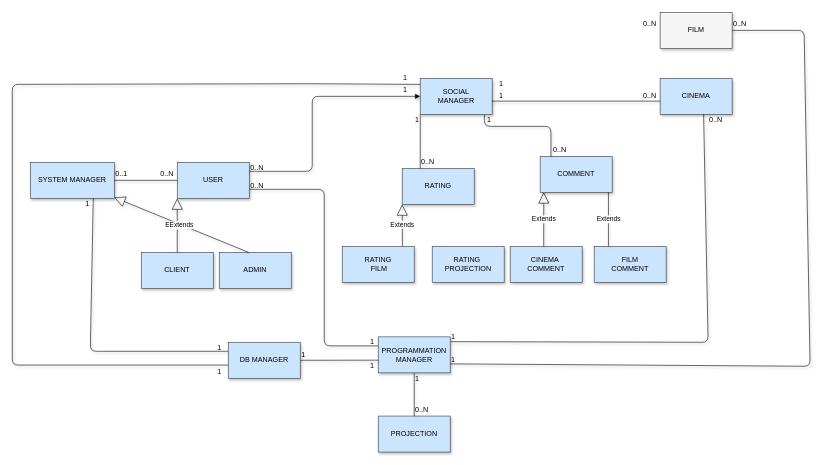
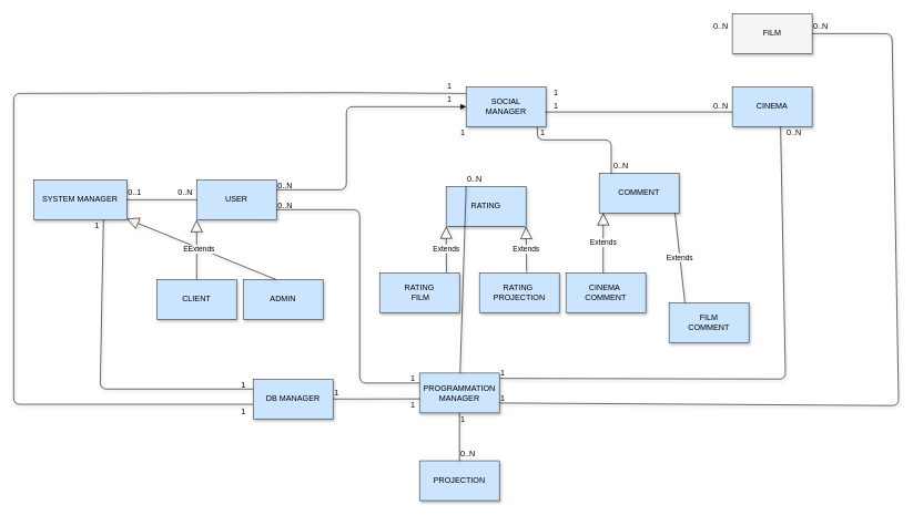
  <mxCell id="0" />
  <mxCell id="1" parent="0" />
  <mxCell id="2" value="PROJECTION" style="rounded=0;whiteSpace=wrap;html=1;fillColor=#cce5ff;strokeColor=#36393d;shadow=1;" vertex="1" parent="1"><mxGeometry x="630" y="693" width="120" height="60" as="geometry" /></mxCell>
  <mxCell id="3" value="PROGRAMMATION&lt;br&gt;MANAGER" style="rounded=0;whiteSpace=wrap;html=1;fillColor=#cce5ff;strokeColor=#36393d;shadow=1;" vertex="1" parent="1"><mxGeometry x="630" y="561" width="120" height="60" as="geometry" /></mxCell>
  <mxCell id="4" value="CINEMA" style="rounded=0;whiteSpace=wrap;html=1;fillColor=#cce5ff;strokeColor=#36393d;shadow=1;" vertex="1" parent="1"><mxGeometry x="1100" y="130" width="120" height="60" as="geometry" /></mxCell>
  <mxCell id="5" value="FILM" style="rounded=0;whiteSpace=wrap;html=1;fillColor=#f5f5f5;strokeColor=#36393d;shadow=1;" vertex="1" parent="1"><mxGeometry x="1100" y="20" width="120" height="60" as="geometry" /></mxCell>
- <mxCell id="6" value="FILM &lt;br&gt;COMMENT" style="rounded=0;whiteSpace=wrap;html=1;fillColor=#cce5ff;strokeColor=#36393d;shadow=1;" vertex="1" parent="1"><mxGeometry x="990" y="410" width="120" height="60" as="geometry" /></mxCell>
+ <mxCell id="6" value="FILM &lt;br&gt;COMMENT" style="rounded=0;whiteSpace=wrap;html=1;fillColor=#cce5ff;strokeColor=#36393d;shadow=1;" vertex="1" parent="1"><mxGeometry x="1005" y="455" width="120" height="60" as="geometry" /></mxCell>
  <mxCell id="7" value="CINEMA&amp;nbsp;&lt;br&gt;COMMENT" style="rounded=0;whiteSpace=wrap;html=1;fillColor=#cce5ff;strokeColor=#36393d;shadow=1;" vertex="1" parent="1"><mxGeometry x="850" y="410" width="120" height="60" as="geometry" /></mxCell>
  <mxCell id="8" value="RATING&amp;nbsp;&lt;br&gt;PROJECTION" style="rounded=0;whiteSpace=wrap;html=1;fillColor=#cce5ff;strokeColor=#36393d;shadow=1;" vertex="1" parent="1"><mxGeometry x="720" y="410" width="120" height="60" as="geometry" /></mxCell>
  <mxCell id="9" value="RATING&lt;br&gt;&amp;nbsp;FILM" style="rounded=0;whiteSpace=wrap;html=1;fillColor=#cce5ff;strokeColor=#36393d;shadow=1;" vertex="1" parent="1"><mxGeometry x="570" y="410" width="120" height="60" as="geometry" /></mxCell>
  <mxCell id="10" value="COMMENT" style="rounded=0;whiteSpace=wrap;html=1;fillColor=#cce5ff;strokeColor=#36393d;shadow=1;" vertex="1" parent="1"><mxGeometry x="900" y="260" width="120" height="60" as="geometry" /></mxCell>
  <mxCell id="11" value="RATING" style="rounded=0;whiteSpace=wrap;html=1;fillColor=#cce5ff;strokeColor=#36393d;shadow=1;" vertex="1" parent="1"><mxGeometry x="670" y="280" width="120" height="60" as="geometry" /></mxCell>
  <mxCell id="12" value="SOCIAL&lt;br&gt;MANAGER" style="rounded=0;whiteSpace=wrap;html=1;fillColor=#cce5ff;strokeColor=#36393d;shadow=1;" vertex="1" parent="1"><mxGeometry x="700" y="130" width="120" height="60" as="geometry" /></mxCell>
  <mxCell id="13" value="ADMIN" style="rounded=0;whiteSpace=wrap;html=1;fillColor=#cce5ff;strokeColor=#36393d;shadow=1;" vertex="1" parent="1"><mxGeometry x="365" y="420" width="120" height="60" as="geometry" /></mxCell>
  <mxCell id="14" value="CLIENT" style="rounded=0;whiteSpace=wrap;html=1;fillColor=#cce5ff;strokeColor=#36393d;shadow=1;" vertex="1" parent="1"><mxGeometry x="235" y="420" width="120" height="60" as="geometry" /></mxCell>
  <mxCell id="15" value="USER" style="rounded=0;whiteSpace=wrap;html=1;fillColor=#cce5ff;strokeColor=#36393d;shadow=1;" vertex="1" parent="1"><mxGeometry x="295" y="270" width="120" height="60" as="geometry" /></mxCell>
  <mxCell id="16" value="SYSTEM MANAGER" style="rounded=0;whiteSpace=wrap;html=1;fillColor=#cce5ff;strokeColor=#36393d;shadow=1;" vertex="1" parent="1"><mxGeometry x="50" y="270" width="140" height="60" as="geometry" /></mxCell>
  <mxCell id="17" value="" style="endArrow=none;html=1;exitX=1;exitY=0.5;exitDx=0;exitDy=0;entryX=0;entryY=0.5;entryDx=0;entryDy=0;shadow=1;" edge="1" parent="1" source="16" target="15"><mxGeometry width="50" height="50" relative="1" as="geometry"><mxPoint x="310" y="250" as="sourcePoint" /><mxPoint x="260" y="230" as="targetPoint" /></mxGeometry></mxCell>
  <mxCell id="18" value="" style="endArrow=block;html=1;entryX=0;entryY=0.5;entryDx=0;entryDy=0;exitX=1;exitY=0.25;exitDx=0;exitDy=0;shadow=1;" edge="1" parent="1" source="15" target="12"><mxGeometry width="50" height="50" relative="1" as="geometry"><mxPoint x="160" y="420" as="sourcePoint" /><mxPoint x="210" y="370" as="targetPoint" /><Array as="points"><mxPoint x="520" y="285" /><mxPoint x="520" y="160" /></Array></mxGeometry></mxCell>
  <mxCell id="19" value="Extends" style="endArrow=block;endSize=16;endFill=0;html=1;exitX=0.5;exitY=0;exitDx=0;exitDy=0;entryX=0;entryY=1.005;entryDx=0;entryDy=0;entryPerimeter=0;shadow=1;" edge="1" parent="1" source="14" target="15"><mxGeometry width="160" relative="1" as="geometry"><mxPoint x="365" y="590" as="sourcePoint" /><mxPoint x="306" y="332" as="targetPoint" /></mxGeometry></mxCell>
  <mxCell id="20" value="Extends" style="endArrow=block;endSize=16;endFill=0;html=1;exitX=0.412;exitY=0.006;exitDx=0;exitDy=0;exitPerimeter=0;shadow=1;" edge="1" parent="1" source="13" target="16"><mxGeometry width="160" relative="1" as="geometry"><mxPoint x="375" y="600" as="sourcePoint" /><mxPoint x="535" y="600" as="targetPoint" /></mxGeometry></mxCell>
  <mxCell id="21" value="Extends" style="endArrow=block;endSize=16;endFill=0;html=1;entryX=0;entryY=1.003;entryDx=0;entryDy=0;entryPerimeter=0;exitX=0.836;exitY=-0.012;exitDx=0;exitDy=0;exitPerimeter=0;shadow=1;" edge="1" parent="1" source="9" target="11"><mxGeometry width="160" relative="1" as="geometry"><mxPoint x="620" y="430" as="sourcePoint" /><mxPoint x="480" y="470" as="targetPoint" /></mxGeometry></mxCell>
+ <mxCell id="22" value="Extends" style="endArrow=block;endSize=16;endFill=0;html=1;entryX=1;entryY=1.011;entryDx=0;entryDy=0;exitX=0.591;exitY=-0.022;exitDx=0;exitDy=0;entryPerimeter=0;exitPerimeter=0;shadow=1;" edge="1" parent="1" source="8" target="11"><mxGeometry width="160" relative="1" as="geometry"><mxPoint x="780" y="420" as="sourcePoint" /><mxPoint x="490" y="480" as="targetPoint" /></mxGeometry></mxCell>
  <mxCell id="23" value="Extends" style="endArrow=block;endSize=16;endFill=0;html=1;exitX=0.466;exitY=0.003;exitDx=0;exitDy=0;exitPerimeter=0;shadow=1;" edge="1" parent="1" source="7"><mxGeometry width="160" relative="1" as="geometry"><mxPoint x="830" y="450" as="sourcePoint" /><mxPoint x="906" y="320" as="targetPoint" /></mxGeometry></mxCell>
  <mxCell id="24" value="Extends" style="endArrow=none;endSize=16;endFill=0;html=1;entryX=0.948;entryY=1.001;entryDx=0;entryDy=0;entryPerimeter=0;exitX=0.198;exitY=0;exitDx=0;exitDy=0;exitPerimeter=0;shadow=1;" edge="1" parent="1" source="6" target="10"><mxGeometry width="160" relative="1" as="geometry"><mxPoint x="930" y="440" as="sourcePoint" /><mxPoint x="510" y="500" as="targetPoint" /></mxGeometry></mxCell>
- <mxCell id="25" value="" style="endArrow=none;html=1;entryX=0.001;entryY=1.003;entryDx=0;entryDy=0;entryPerimeter=0;exitX=0.25;exitY=0;exitDx=0;exitDy=0;shadow=1;" edge="1" parent="1" source="11" target="12"><mxGeometry width="50" height="50" relative="1" as="geometry"><mxPoint x="707" y="269" as="sourcePoint" /><mxPoint x="230" y="390" as="targetPoint" /></mxGeometry></mxCell>
+ <mxCell id="25" value="" style="endArrow=none;html=1;exitX=0.25;exitY=0;exitDx=0;exitDy=0;shadow=1;" edge="1" parent="1" source="11" target="3"><mxGeometry width="50" height="50" relative="1" as="geometry"><mxPoint x="707" y="269" as="sourcePoint" /><mxPoint x="230" y="390" as="targetPoint" /></mxGeometry></mxCell>
  <mxCell id="26" value="" style="endArrow=none;html=1;exitX=0.15;exitY=0.017;exitDx=0;exitDy=0;exitPerimeter=0;entryX=0.892;entryY=1.017;entryDx=0;entryDy=0;entryPerimeter=0;shadow=1;" edge="1" parent="1" source="10" target="12"><mxGeometry width="50" height="50" relative="1" as="geometry"><mxPoint x="190" y="450" as="sourcePoint" /><mxPoint x="240" y="400" as="targetPoint" /><Array as="points"><mxPoint x="918" y="210" /><mxPoint x="807" y="210" /></Array></mxGeometry></mxCell>
  <mxCell id="27" value="" style="endArrow=none;html=1;entryX=0.75;entryY=1;entryDx=0;entryDy=0;exitX=0;exitY=0.25;exitDx=0;exitDy=0;shadow=1;" edge="1" parent="1" source="35" target="16"><mxGeometry width="50" height="50" relative="1" as="geometry"><mxPoint x="200" y="460" as="sourcePoint" /><mxPoint x="250" y="410" as="targetPoint" /><Array as="points"><mxPoint x="150" y="585" /></Array></mxGeometry></mxCell>
  <mxCell id="28" value="" style="endArrow=none;html=1;exitX=0;exitY=0.633;exitDx=0;exitDy=0;exitPerimeter=0;entryX=-0.001;entryY=0.168;entryDx=0;entryDy=0;entryPerimeter=0;shadow=1;" edge="1" parent="1" source="35" target="12"><mxGeometry width="50" height="50" relative="1" as="geometry"><mxPoint x="220" y="480" as="sourcePoint" /><mxPoint x="270" y="430" as="targetPoint" /><Array as="points"><mxPoint x="20" y="608" /><mxPoint x="20" y="140" /><mxPoint x="520" y="139" /></Array></mxGeometry></mxCell>
  <mxCell id="29" value="" style="endArrow=none;html=1;entryX=1;entryY=0.75;entryDx=0;entryDy=0;exitX=0;exitY=0.25;exitDx=0;exitDy=0;shadow=1;" edge="1" parent="1" source="3" target="15"><mxGeometry width="50" height="50" relative="1" as="geometry"><mxPoint x="230" y="490" as="sourcePoint" /><mxPoint x="280" y="440" as="targetPoint" /><Array as="points"><mxPoint x="540" y="576" /><mxPoint x="540" y="315" /></Array></mxGeometry></mxCell>
  <mxCell id="30" value="" style="endArrow=none;html=1;exitX=0.002;exitY=0.647;exitDx=0;exitDy=0;entryX=1;entryY=0.5;entryDx=0;entryDy=0;exitPerimeter=0;shadow=1;" edge="1" parent="1" source="3" target="35"><mxGeometry width="50" height="50" relative="1" as="geometry"><mxPoint x="240" y="500" as="sourcePoint" /><mxPoint x="290" y="450" as="targetPoint" /><Array as="points" /></mxGeometry></mxCell>
  <mxCell id="31" value="" style="endArrow=none;html=1;entryX=0.5;entryY=1;entryDx=0;entryDy=0;exitX=0.5;exitY=0;exitDx=0;exitDy=0;shadow=1;" edge="1" parent="1" source="2" target="3"><mxGeometry width="50" height="50" relative="1" as="geometry"><mxPoint x="250" y="510" as="sourcePoint" /><mxPoint x="300" y="460" as="targetPoint" /></mxGeometry></mxCell>
  <mxCell id="32" value="" style="endArrow=none;html=1;entryX=1;entryY=0.75;entryDx=0;entryDy=0;exitX=1;exitY=0.5;exitDx=0;exitDy=0;shadow=1;" edge="1" parent="1" source="5" target="3"><mxGeometry width="50" height="50" relative="1" as="geometry"><mxPoint x="260" y="520" as="sourcePoint" /><mxPoint x="310" y="470" as="targetPoint" /><Array as="points"><mxPoint x="1340" y="50" /><mxPoint x="1350" y="610" /></Array></mxGeometry></mxCell>
  <mxCell id="33" value="" style="endArrow=none;html=1;entryX=1.008;entryY=0.133;entryDx=0;entryDy=0;exitX=0.604;exitY=0.999;exitDx=0;exitDy=0;exitPerimeter=0;entryPerimeter=0;shadow=1;" edge="1" parent="1" source="4" target="3"><mxGeometry width="50" height="50" relative="1" as="geometry"><mxPoint x="1150" y="591" as="sourcePoint" /><mxPoint x="320" y="480" as="targetPoint" /><Array as="points"><mxPoint x="1180" y="570" /></Array></mxGeometry></mxCell>
  <mxCell id="34" value="" style="endArrow=none;html=1;entryX=0.992;entryY=0.633;entryDx=0;entryDy=0;entryPerimeter=0;exitX=-0.002;exitY=0.633;exitDx=0;exitDy=0;exitPerimeter=0;shadow=1;" edge="1" parent="1" source="4" target="12"><mxGeometry width="50" height="50" relative="1" as="geometry"><mxPoint x="280" y="540" as="sourcePoint" /><mxPoint x="330" y="490" as="targetPoint" /></mxGeometry></mxCell>
  <mxCell id="35" value="DB MANAGER" style="rounded=0;whiteSpace=wrap;html=1;fillColor=#cce5ff;strokeColor=#36393d;shadow=1;" vertex="1" parent="1"><mxGeometry x="380" y="570" width="120" height="60" as="geometry" /></mxCell>
  <mxCell id="36" value="1" style="text;html=1;resizable=0;points=[];autosize=1;align=left;verticalAlign=top;spacingTop=-4;shadow=1;" vertex="1" parent="1"><mxGeometry x="690.069" y="190" width="20" height="20" as="geometry" /></mxCell>
  <mxCell id="37" value="1" style="text;html=1;resizable=0;points=[];autosize=1;align=left;verticalAlign=top;spacingTop=-4;shadow=1;" vertex="1" parent="1"><mxGeometry x="670.069" y="140" width="20" height="20" as="geometry" /></mxCell>
  <mxCell id="38" value="1" style="text;html=1;resizable=0;points=[];autosize=1;align=left;verticalAlign=top;spacingTop=-4;shadow=1;" vertex="1" parent="1"><mxGeometry x="670.069" y="120" width="20" height="20" as="geometry" /></mxCell>
  <mxCell id="39" value="1" style="text;html=1;resizable=0;points=[];autosize=1;align=left;verticalAlign=top;spacingTop=-4;shadow=1;" vertex="1" parent="1"><mxGeometry x="810.069" y="190" width="20" height="20" as="geometry" /></mxCell>
  <mxCell id="40" value="1" style="text;html=1;resizable=0;points=[];autosize=1;align=left;verticalAlign=top;spacingTop=-4;shadow=1;" vertex="1" parent="1"><mxGeometry x="830.069" y="150" width="20" height="20" as="geometry" /></mxCell>
  <mxCell id="41" value="1" style="text;html=1;resizable=0;points=[];autosize=1;align=left;verticalAlign=top;spacingTop=-4;shadow=1;" vertex="1" parent="1"><mxGeometry x="830.069" y="130" width="20" height="20" as="geometry" /></mxCell>
  <mxCell id="42" value="1" style="text;html=1;resizable=0;points=[];autosize=1;align=left;verticalAlign=top;spacingTop=-4;shadow=1;" vertex="1" parent="1"><mxGeometry x="614.929" y="560" width="20" height="20" as="geometry" /></mxCell>
  <mxCell id="43" value="1" style="text;html=1;resizable=0;points=[];autosize=1;align=left;verticalAlign=top;spacingTop=-4;shadow=1;" vertex="1" parent="1"><mxGeometry x="614.929" y="600" width="20" height="20" as="geometry" /></mxCell>
  <mxCell id="44" value="1" style="text;html=1;resizable=0;points=[];autosize=1;align=left;verticalAlign=top;spacingTop=-4;shadow=1;" vertex="1" parent="1"><mxGeometry x="689.929" y="621" width="20" height="20" as="geometry" /></mxCell>
  <mxCell id="45" value="1" style="text;html=1;resizable=0;points=[];autosize=1;align=left;verticalAlign=top;spacingTop=-4;shadow=1;" vertex="1" parent="1"><mxGeometry x="749.929" y="590" width="20" height="20" as="geometry" /></mxCell>
  <mxCell id="46" value="1" style="text;html=1;resizable=0;points=[];autosize=1;align=left;verticalAlign=top;spacingTop=-4;shadow=1;" vertex="1" parent="1"><mxGeometry x="749.929" y="551" width="20" height="20" as="geometry" /></mxCell>
  <mxCell id="47" value="1" style="text;html=1;resizable=0;points=[];autosize=1;align=left;verticalAlign=top;spacingTop=-4;shadow=1;" vertex="1" parent="1"><mxGeometry x="360.143" y="610" width="20" height="20" as="geometry" /></mxCell>
  <mxCell id="48" value="1" style="text;html=1;resizable=0;points=[];autosize=1;align=left;verticalAlign=top;spacingTop=-4;shadow=1;" vertex="1" parent="1"><mxGeometry x="360.143" y="570" width="20" height="20" as="geometry" /></mxCell>
  <mxCell id="49" value="1" style="text;html=1;resizable=0;points=[];autosize=1;align=left;verticalAlign=top;spacingTop=-4;shadow=1;" vertex="1" parent="1"><mxGeometry x="500.143" y="581" width="20" height="20" as="geometry" /></mxCell>
  <mxCell id="50" value="1" style="text;html=1;resizable=0;points=[];autosize=1;align=left;verticalAlign=top;spacingTop=-4;shadow=1;" vertex="1" parent="1"><mxGeometry x="140" y="330" width="20" height="20" as="geometry" /></mxCell>
  <mxCell id="51" value="0..1" style="text;html=1;resizable=0;points=[];autosize=1;align=left;verticalAlign=top;spacingTop=-4;shadow=1;" vertex="1" parent="1"><mxGeometry x="190" y="280.2" width="40" height="20" as="geometry" /></mxCell>
  <mxCell id="52" value="0..N" style="text;html=1;resizable=0;points=[];autosize=1;align=left;verticalAlign=top;spacingTop=-4;shadow=1;" vertex="1" parent="1"><mxGeometry x="1070" y="29.833" width="40" height="20" as="geometry" /></mxCell>
  <mxCell id="53" value="0..N" style="text;html=1;resizable=0;points=[];autosize=1;align=left;verticalAlign=top;spacingTop=-4;shadow=1;" vertex="1" parent="1"><mxGeometry x="690" y="672.833" width="40" height="20" as="geometry" /></mxCell>
  <mxCell id="54" value="0..N" style="text;html=1;resizable=0;points=[];autosize=1;align=left;verticalAlign=top;spacingTop=-4;shadow=1;" vertex="1" parent="1"><mxGeometry x="699.714" y="259.833" width="40" height="20" as="geometry" /></mxCell>
  <mxCell id="55" value="0..N" style="text;html=1;resizable=0;points=[];autosize=1;align=left;verticalAlign=top;spacingTop=-4;shadow=1;" vertex="1" parent="1"><mxGeometry x="920.214" y="239.833" width="40" height="20" as="geometry" /></mxCell>
  <mxCell id="56" value="0..N" style="text;html=1;resizable=0;points=[];autosize=1;align=left;verticalAlign=top;spacingTop=-4;shadow=1;" vertex="1" parent="1"><mxGeometry x="415" y="299.833" width="40" height="20" as="geometry" /></mxCell>
  <mxCell id="57" value="0..N" style="text;html=1;resizable=0;points=[];autosize=1;align=left;verticalAlign=top;spacingTop=-4;shadow=1;" vertex="1" parent="1"><mxGeometry x="415" y="269.833" width="40" height="20" as="geometry" /></mxCell>
  <mxCell id="58" value="0..N" style="text;html=1;resizable=0;points=[];autosize=1;align=left;verticalAlign=top;spacingTop=-4;shadow=1;" vertex="1" parent="1"><mxGeometry x="265" y="280.333" width="40" height="20" as="geometry" /></mxCell>
  <mxCell id="59" value="0..N" style="text;html=1;resizable=0;points=[];autosize=1;align=left;verticalAlign=top;spacingTop=-4;shadow=1;" vertex="1" parent="1"><mxGeometry x="1220" y="29.833" width="40" height="20" as="geometry" /></mxCell>
  <mxCell id="60" value="0..N" style="text;html=1;resizable=0;points=[];autosize=1;align=left;verticalAlign=top;spacingTop=-4;shadow=1;" vertex="1" parent="1"><mxGeometry x="1070" y="149.833" width="40" height="20" as="geometry" /></mxCell>
  <mxCell id="61" value="0..N" style="text;html=1;resizable=0;points=[];autosize=1;align=left;verticalAlign=top;spacingTop=-4;shadow=1;" vertex="1" parent="1"><mxGeometry x="1180" y="189.833" width="40" height="20" as="geometry" /></mxCell>
